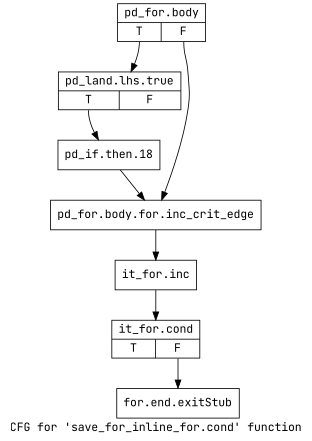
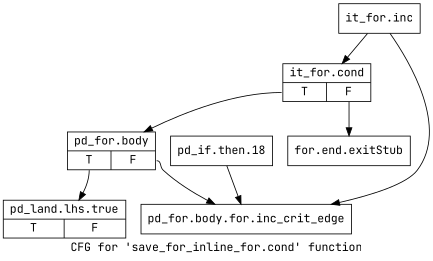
  digraph {
    fontname="JetBrains Mono"
    label="CFG for 'save_for_inline_for.cond' function"
    node [fontname="JetBrains Mono" shape=record]
    edge [fontname="JetBrains Mono"]
    n1 [label="{it_for.cond|{<s0>T|<s1>F}}"]
    n2 [label="{for.end.exitStub}"]
    n3 [label="{pd_for.body|{<s0>T|<s1>F}}"]
    n4 [label="{pd_land.lhs.true|{<s0>T|<s1>F}}"]
    n5 [label="{pd_for.body.for.inc_crit_edge}"]
    n6 [label="{pd_if.then.18}"]
    n7 [label="{it_for.inc}"]
    n1 -> n2 [tailport=s1]
+   n1 -> n3 [tailport=s0]
    n3 -> n4 [tailport=s0]
    n3 -> n5 [tailport=s1]
-   n4 -> n6 [tailport=s0]
-   n5 -> n7
+   n7 -> n5
    n6 -> n5
    n7 -> n1
  }
